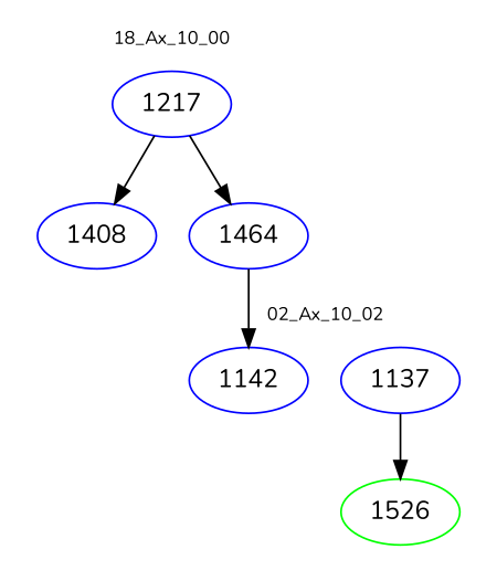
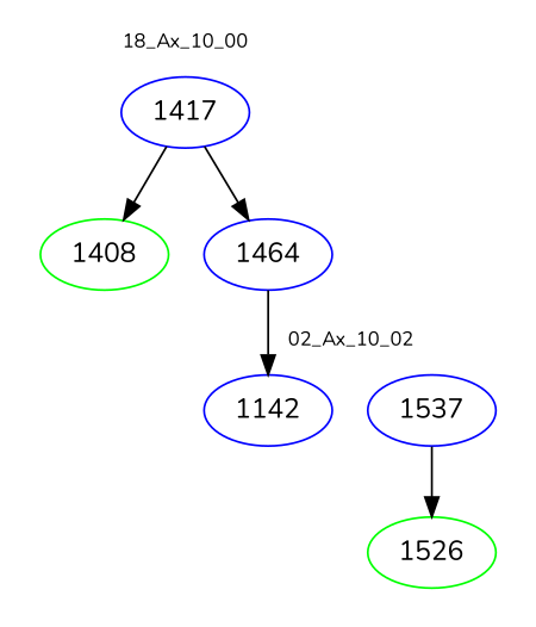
  digraph {
    fontname=Nunito
    node [color=blue fontname=Nunito]
    edge [color=black fontname=Nunito]
-   n1 [label=1217]
-   n2 [label=1408]
+   n1 [label=1417]
+   n2 [color=green label=1408]
    n3 [label=1464]
-   n4 [label=1137]
+   n4 [label=1537]
    n5 [color=green label=1526]
    n6 [label=1142]
    subgraph cluster_1 {
      color=white
      fontsize=10
      label="18_Ax_10_00"
      n1
      n2
      n3
    }
    subgraph cluster_2 {
      color=white
      fontsize=10
      label="02_Ax_10_02"
      n4
      n5
      n6
    }
    n1 -> n2
    n1 -> n3
    n3 -> n6
    n4 -> n5
  }
